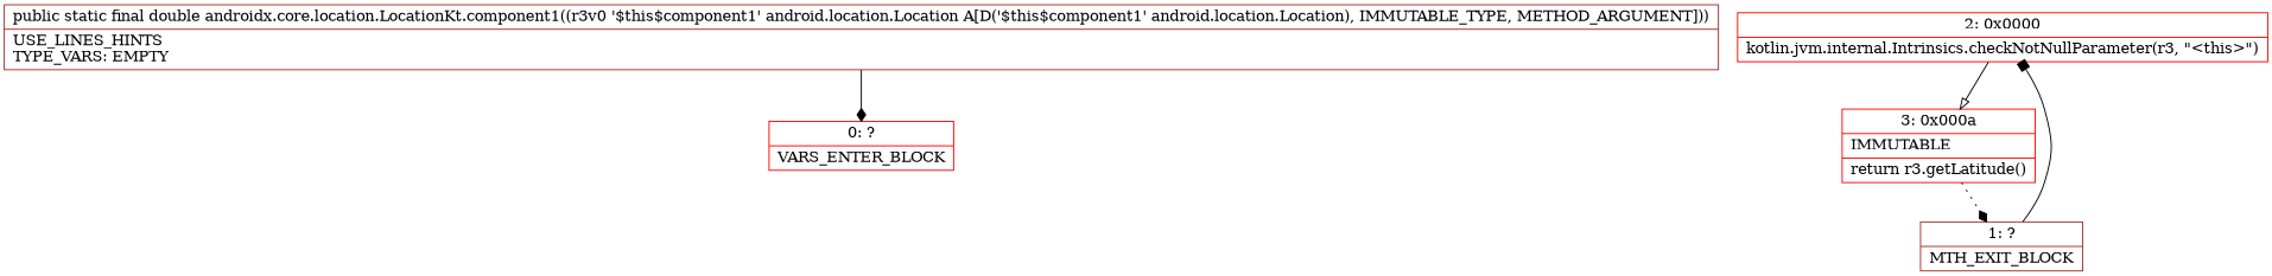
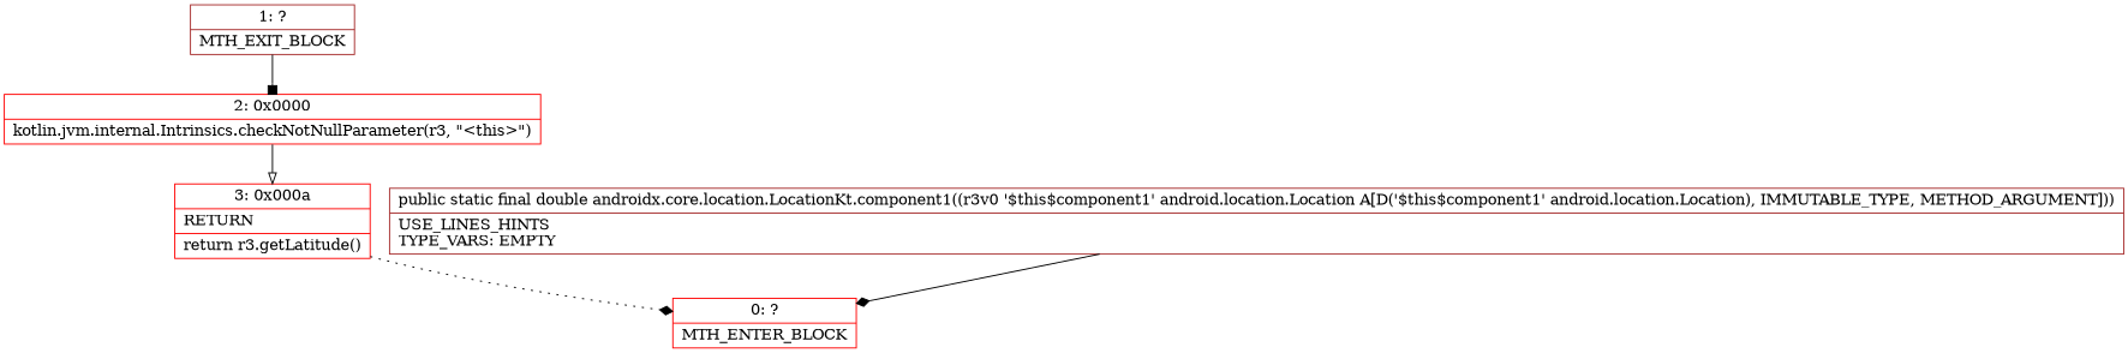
  digraph {
    node [color=red shape=record]
    edge [arrowhead=diamond style=solid]
-   n1 [label="{0\:\ ?|VARS_ENTER_BLOCK\l}"]
+   n1 [label="{0\:\ ?|MTH_ENTER_BLOCK\l}"]
    n2 [label="{2\:\ 0x0000|kotlin.jvm.internal.Intrinsics.checkNotNullParameter(r3, \"\<this\>\")\l}"]
-   n3 [label="{3\:\ 0x000a|IMMUTABLE\l|return r3.getLatitude()\l}"]
+   n3 [label="{3\:\ 0x000a|RETURN\l|return r3.getLatitude()\l}"]
    n4 [color=brown label="{1\:\ ?|MTH_EXIT_BLOCK\l}"]
    n5 [color=brown label="{public static final double androidx.core.location.LocationKt.component1((r3v0 '$this$component1' android.location.Location A[D('$this$component1' android.location.Location), IMMUTABLE_TYPE, METHOD_ARGUMENT]))  | USE_LINES_HINTS\lTYPE_VARS: EMPTY\l}"]
    n2 -> n3 [arrowhead=onormal]
-   n3 -> n4 [style=dotted]
+   n3 -> n1 [style=dotted]
    n4 -> n2 [arrowhead=box]
    n5 -> n1
  }
